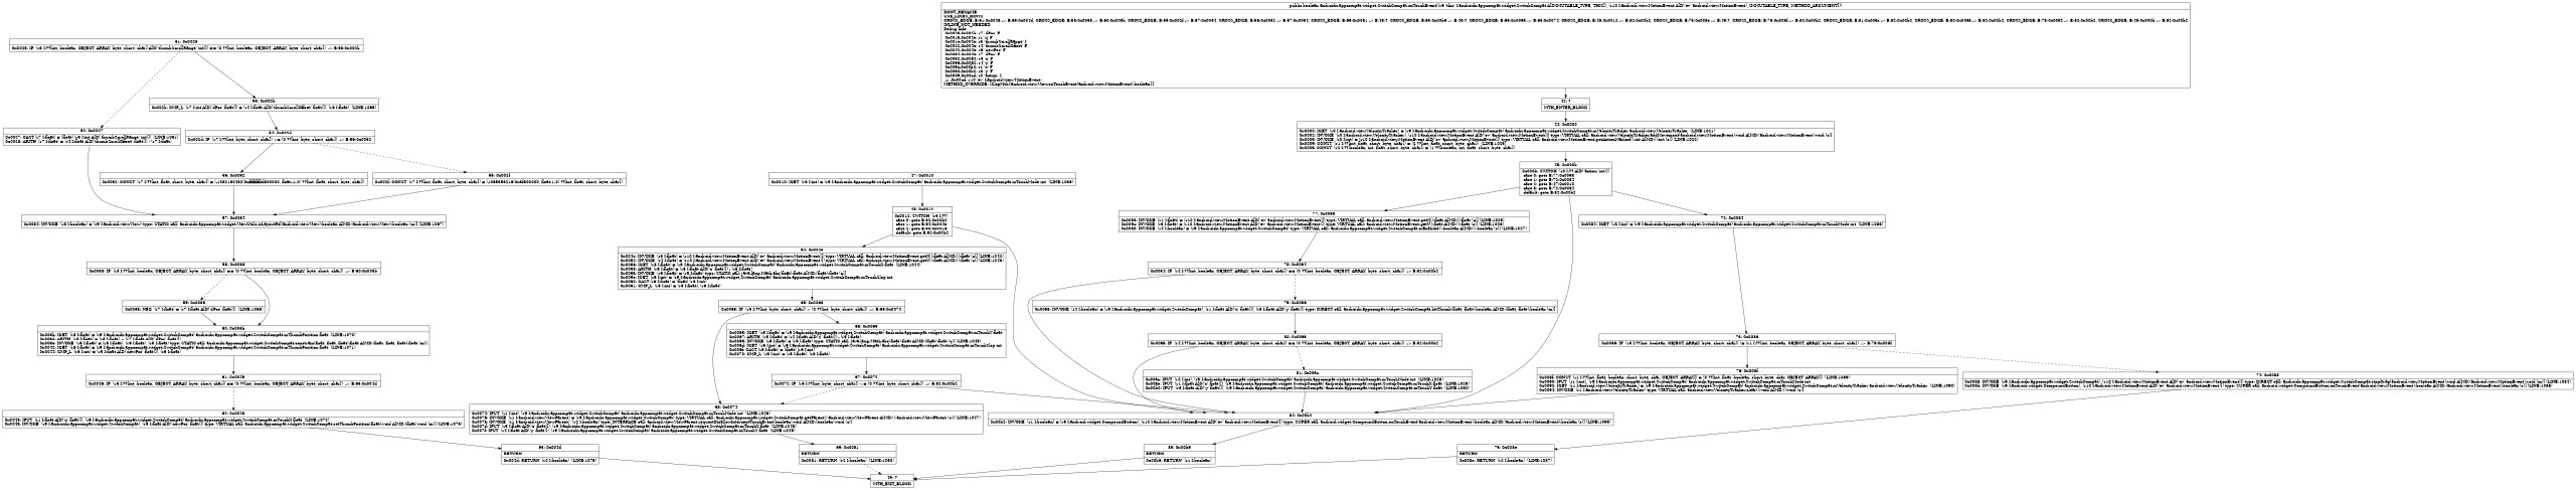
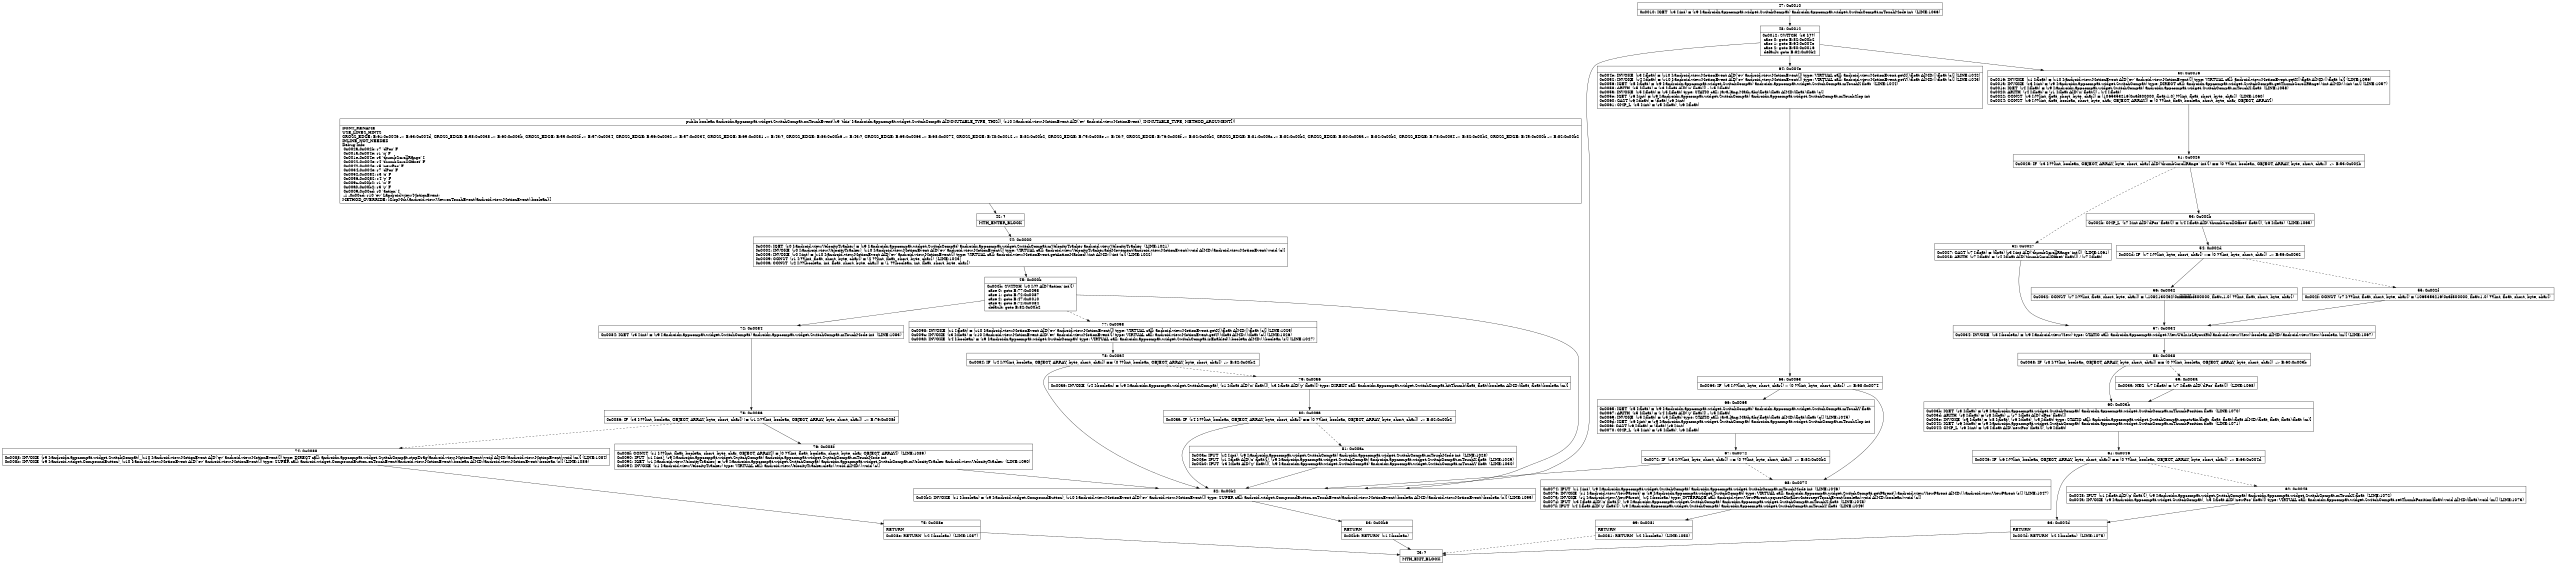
  digraph {
    node [shape=record]
    n1 [label="{42\:\ ?|MTH_ENTER_BLOCK\l}"]
    n2 [label="{44\:\ 0x0000|0x0000: IGET  (r0 I:android.view.VelocityTracker) = (r9 I:androidx.appcompat.widget.SwitchCompat) androidx.appcompat.widget.SwitchCompat.mVelocityTracker android.view.VelocityTracker  (LINE:1021)\l0x0002: INVOKE  (r0 I:android.view.VelocityTracker), (r10 I:android.view.MotionEvent A[D('ev' android.view.MotionEvent)]) type: VIRTUAL call: android.view.VelocityTracker.addMovement(android.view.MotionEvent):void A[MD:(android.view.MotionEvent):void (c)]\l0x0005: INVOKE  (r0 I:int) = (r10 I:android.view.MotionEvent A[D('ev' android.view.MotionEvent)]) type: VIRTUAL call: android.view.MotionEvent.getActionMasked():int A[MD:():int (c)] (LINE:1022)\l0x0009: CONST  (r1 I:??[int, float, short, byte, char]) = (2 ??[int, float, short, byte, char])  (LINE:1023)\l0x000a: CONST  (r2 I:??[boolean, int, float, short, byte, char]) = (1 ??[boolean, int, float, short, byte, char]) \l}"]
-   n3 [label="{45\:\ 0x000b|0x000b: SWITCH  (r0 I:?? A[D('action' int)])\l case 0: goto B:77:0x0098\l case 1: goto B:72:0x0084\l case 2: goto B:47:0x0010\l case 3: goto B:72:0x0084\l default: goto B:82:0x00b2 \l}"]
+   n3 [label="{45\:\ 0x000b|0x000b: SWITCH  (r0 I:?? A[D('action' int)])\l case 0: goto B:77:0x0098\l case 1: goto B:72:0x0087\l case 2: goto B:47:0x0010\l case 3: goto B:72:0x0084\l default: goto B:82:0x00b2 \l}"]
    n4 [label="{72\:\ 0x0084|0x0084: IGET  (r3 I:int) = (r9 I:androidx.appcompat.widget.SwitchCompat) androidx.appcompat.widget.SwitchCompat.mTouchMode int  (LINE:1083)\l}"]
    n5 [label="{77\:\ 0x0098|0x0098: INVOKE  (r1 I:float) = (r10 I:android.view.MotionEvent A[D('ev' android.view.MotionEvent)]) type: VIRTUAL call: android.view.MotionEvent.getX():float A[MD:():float (c)] (LINE:1025)\l0x009c: INVOKE  (r3 I:float) = (r10 I:android.view.MotionEvent A[D('ev' android.view.MotionEvent)]) type: VIRTUAL call: android.view.MotionEvent.getY():float A[MD:():float (c)] (LINE:1026)\l0x00a0: INVOKE  (r4 I:boolean) = (r9 I:androidx.appcompat.widget.SwitchCompat) type: VIRTUAL call: androidx.appcompat.widget.SwitchCompat.isEnabled():boolean A[MD:():boolean (s)] (LINE:1027)\l}"]
    n6 [label="{82\:\ 0x00b2|0x00b2: INVOKE  (r1 I:boolean) = (r9 I:android.widget.CompoundButton), (r10 I:android.view.MotionEvent A[D('ev' android.view.MotionEvent)]) type: SUPER call: android.widget.CompoundButton.onTouchEvent(android.view.MotionEvent):boolean A[MD:(android.view.MotionEvent):boolean (s)] (LINE:1095)\l}"]
    n7 [label="{47\:\ 0x0010|0x0010: IGET  (r3 I:int) = (r9 I:androidx.appcompat.widget.SwitchCompat) androidx.appcompat.widget.SwitchCompat.mTouchMode int  (LINE:1036)\l}"]
    n8 [label="{48\:\ 0x0012|0x0012: SWITCH  (r3 I:??)\l case 0: goto B:82:0x00b2\l case 1: goto B:64:0x004e\l case 2: goto B:50:0x0016\l default: goto B:82:0x00b2 \l}"]
    n9 [label="{73\:\ 0x0086|0x0086: IF  (r3 I:??[int, boolean, OBJECT, ARRAY, byte, short, char]) != (r1 I:??[int, boolean, OBJECT, ARRAY, byte, short, char])  \-\> B:76:0x008f \l}"]
    n10 [label="{78\:\ 0x00a4|0x00a4: IF  (r4 I:??[int, boolean, OBJECT, ARRAY, byte, short, char]) == (0 ??[int, boolean, OBJECT, ARRAY, byte, short, char])  \-\> B:82:0x00b2 \l}"]
    n11 [label="{83\:\ 0x00b6|RETURN\l|0x00b6: RETURN  (r1 I:boolean) \l}"]
+   n12 [label="{50\:\ 0x0016|0x0016: INVOKE  (r1 I:float) = (r10 I:android.view.MotionEvent A[D('ev' android.view.MotionEvent)]) type: VIRTUAL call: android.view.MotionEvent.getX():float A[MD:():float (c)] (LINE:1056)\l0x001a: INVOKE  (r3 I:int) = (r9 I:androidx.appcompat.widget.SwitchCompat) type: DIRECT call: androidx.appcompat.widget.SwitchCompat.getThumbScrollRange():int A[MD:():int (m)] (LINE:1057)\l0x001e: IGET  (r4 I:float) = (r9 I:androidx.appcompat.widget.SwitchCompat) androidx.appcompat.widget.SwitchCompat.mTouchX float  (LINE:1058)\l0x0020: ARITH  (r4 I:float) = (r1 I:float A[D('x' float)]) \- (r4 I:float) \l0x0022: CONST  (r5 I:??[int, float, short, byte, char]) = (1065353216(0x3f800000, float:1.0) ??[int, float, short, byte, char])  (LINE:1060)\l0x0024: CONST  (r6 I:??[int, float, boolean, short, byte, char, OBJECT, ARRAY]) = (0 ??[int, float, boolean, short, byte, char, OBJECT, ARRAY]) \l}"]
    n13 [label="{64\:\ 0x004e|0x004e: INVOKE  (r3 I:float) = (r10 I:android.view.MotionEvent A[D('ev' android.view.MotionEvent)]) type: VIRTUAL call: android.view.MotionEvent.getX():float A[MD:():float (c)] (LINE:1042)\l0x0052: INVOKE  (r4 I:float) = (r10 I:android.view.MotionEvent A[D('ev' android.view.MotionEvent)]) type: VIRTUAL call: android.view.MotionEvent.getY():float A[MD:():float (c)] (LINE:1043)\l0x0056: IGET  (r5 I:float) = (r9 I:androidx.appcompat.widget.SwitchCompat) androidx.appcompat.widget.SwitchCompat.mTouchX float  (LINE:1044)\l0x0058: ARITH  (r5 I:float) = (r3 I:float A[D('x' float)]) \- (r5 I:float) \l0x005a: INVOKE  (r5 I:float) = (r5 I:float) type: STATIC call: java.lang.Math.abs(float):float A[MD:(float):float (c)]\l0x005e: IGET  (r6 I:int) = (r9 I:androidx.appcompat.widget.SwitchCompat) androidx.appcompat.widget.SwitchCompat.mTouchSlop int \l0x0060: CAST (r6 I:float) = (float) (r6 I:int) \l0x0061: CMP_L  (r5 I:int) = (r5 I:float), (r6 I:float) \l}"]
    n14 [label="{51\:\ 0x0025|0x0025: IF  (r3 I:??[int, boolean, OBJECT, ARRAY, byte, short, char] A[D('thumbScrollRange' int)]) == (0 ??[int, boolean, OBJECT, ARRAY, byte, short, char])  \-\> B:53:0x002b \l}"]
    n15 [label="{65\:\ 0x0063|0x0063: IF  (r5 I:??[int, byte, short, char]) \> (0 ??[int, byte, short, char])  \-\> B:68:0x0074 \l}"]
    n16 [label="{52\:\ 0x0027|0x0027: CAST (r7 I:float) = (float) (r3 I:int A[D('thumbScrollRange' int)])  (LINE:1061)\l0x0028: ARITH  (r7 I:float) = (r4 I:float A[D('thumbScrollOffset' float)]) \/ (r7 I:float) \l}"]
    n17 [label="{53\:\ 0x002b|0x002b: CMP_L  (r7 I:int A[D('dPos' float)]) = (r4 I:float A[D('thumbScrollOffset' float)]), (r6 I:float)  (LINE:1065)\l}"]
    n18 [label="{57\:\ 0x0034|0x0034: INVOKE  (r8 I:boolean) = (r9 I:android.view.View) type: STATIC call: androidx.appcompat.widget.ViewUtils.isLayoutRtl(android.view.View):boolean A[MD:(android.view.View):boolean (m)] (LINE:1067)\l}"]
    n19 [label="{54\:\ 0x002d|0x002d: IF  (r7 I:??[int, byte, short, char]) \<= (0 ??[int, byte, short, char])  \-\> B:56:0x0032 \l}"]
    n20 [label="{58\:\ 0x0038|0x0038: IF  (r8 I:??[int, boolean, OBJECT, ARRAY, byte, short, char]) == (0 ??[int, boolean, OBJECT, ARRAY, byte, short, char])  \-\> B:60:0x003b \l}"]
    n21 [label="{59\:\ 0x003a|0x003a: NEG  (r7 I:float) = (r7 I:float A[D('dPos' float)])  (LINE:1068)\l}"]
    n22 [label="{60\:\ 0x003b|0x003b: IGET  (r8 I:float) = (r9 I:androidx.appcompat.widget.SwitchCompat) androidx.appcompat.widget.SwitchCompat.mThumbPosition float  (LINE:1070)\l0x003d: ARITH  (r8 I:float) = (r8 I:float) + (r7 I:float A[D('dPos' float)]) \l0x003e: INVOKE  (r5 I:float) = (r8 I:float), (r6 I:float), (r5 I:float) type: STATIC call: androidx.appcompat.widget.SwitchCompat.constrain(float, float, float):float A[MD:(float, float, float):float (m)]\l0x0042: IGET  (r6 I:float) = (r9 I:androidx.appcompat.widget.SwitchCompat) androidx.appcompat.widget.SwitchCompat.mThumbPosition float  (LINE:1071)\l0x0044: CMP_L  (r6 I:int) = (r5 I:float A[D('newPos' float)]), (r6 I:float) \l}"]
    n23 [label="{61\:\ 0x0046|0x0046: IF  (r6 I:??[int, boolean, OBJECT, ARRAY, byte, short, char]) == (0 ??[int, boolean, OBJECT, ARRAY, byte, short, char])  \-\> B:63:0x004d \l}"]
    n24 [label="{62\:\ 0x0048|0x0048: IPUT  (r1 I:float A[D('x' float)]), (r9 I:androidx.appcompat.widget.SwitchCompat) androidx.appcompat.widget.SwitchCompat.mTouchX float  (LINE:1072)\l0x004a: INVOKE  (r9 I:androidx.appcompat.widget.SwitchCompat), (r5 I:float A[D('newPos' float)]) type: VIRTUAL call: androidx.appcompat.widget.SwitchCompat.setThumbPosition(float):void A[MD:(float):void (m)] (LINE:1073)\l}"]
    n25 [label="{63\:\ 0x004d|RETURN\l|0x004d: RETURN  (r2 I:boolean)  (LINE:1075)\l}"]
    n26 [label="{43\:\ ?|MTH_EXIT_BLOCK\l}"]
    n27 [label="{55\:\ 0x002f|0x002f: CONST  (r7 I:??[int, float, short, byte, char]) = (1065353216(0x3f800000, float:1.0) ??[int, float, short, byte, char]) \l}"]
    n28 [label="{56\:\ 0x0032|0x0032: CONST  (r7 I:??[int, float, short, byte, char]) = (\-1082130432(0xffffffffbf800000, float:\-1.0) ??[int, float, short, byte, char]) \l}"]
    n29 [label="{66\:\ 0x0065|0x0065: IGET  (r5 I:float) = (r9 I:androidx.appcompat.widget.SwitchCompat) androidx.appcompat.widget.SwitchCompat.mTouchY float \l0x0067: ARITH  (r5 I:float) = (r4 I:float A[D('y' float)]) \- (r5 I:float) \l0x0069: INVOKE  (r5 I:float) = (r5 I:float) type: STATIC call: java.lang.Math.abs(float):float A[MD:(float):float (c)] (LINE:1045)\l0x006d: IGET  (r6 I:int) = (r9 I:androidx.appcompat.widget.SwitchCompat) androidx.appcompat.widget.SwitchCompat.mTouchSlop int \l0x006f: CAST (r6 I:float) = (float) (r6 I:int) \l0x0070: CMP_L  (r5 I:int) = (r5 I:float), (r6 I:float) \l}"]
    n30 [label="{68\:\ 0x0074|0x0074: IPUT  (r1 I:int), (r9 I:androidx.appcompat.widget.SwitchCompat) androidx.appcompat.widget.SwitchCompat.mTouchMode int  (LINE:1046)\l0x0076: INVOKE  (r1 I:android.view.ViewParent) = (r9 I:androidx.appcompat.widget.SwitchCompat) type: VIRTUAL call: androidx.appcompat.widget.SwitchCompat.getParent():android.view.ViewParent A[MD:():android.view.ViewParent (s)] (LINE:1047)\l0x007a: INVOKE  (r1 I:android.view.ViewParent), (r2 I:boolean) type: INTERFACE call: android.view.ViewParent.requestDisallowInterceptTouchEvent(boolean):void A[MD:(boolean):void (c)]\l0x007d: IPUT  (r3 I:float A[D('x' float)]), (r9 I:androidx.appcompat.widget.SwitchCompat) androidx.appcompat.widget.SwitchCompat.mTouchX float  (LINE:1048)\l0x007f: IPUT  (r4 I:float A[D('y' float)]), (r9 I:androidx.appcompat.widget.SwitchCompat) androidx.appcompat.widget.SwitchCompat.mTouchY float  (LINE:1049)\l}"]
    n31 [label="{67\:\ 0x0072|0x0072: IF  (r5 I:??[int, byte, short, char]) \<= (0 ??[int, byte, short, char])  \-\> B:82:0x00b2 \l}"]
    n32 [label="{69\:\ 0x0081|RETURN\l|0x0081: RETURN  (r2 I:boolean)  (LINE:1050)\l}"]
    n33 [label="{74\:\ 0x0088|0x0088: INVOKE  (r9 I:androidx.appcompat.widget.SwitchCompat), (r10 I:android.view.MotionEvent A[D('ev' android.view.MotionEvent)]) type: DIRECT call: androidx.appcompat.widget.SwitchCompat.stopDrag(android.view.MotionEvent):void A[MD:(android.view.MotionEvent):void (m)] (LINE:1084)\l0x008b: INVOKE  (r9 I:android.widget.CompoundButton), (r10 I:android.view.MotionEvent A[D('ev' android.view.MotionEvent)]) type: SUPER call: android.widget.CompoundButton.onTouchEvent(android.view.MotionEvent):boolean A[MD:(android.view.MotionEvent):boolean (s)] (LINE:1086)\l}"]
    n34 [label="{76\:\ 0x008f|0x008f: CONST  (r1 I:??[int, float, boolean, short, byte, char, OBJECT, ARRAY]) = (0 ??[int, float, boolean, short, byte, char, OBJECT, ARRAY])  (LINE:1089)\l0x0090: IPUT  (r1 I:int), (r9 I:androidx.appcompat.widget.SwitchCompat) androidx.appcompat.widget.SwitchCompat.mTouchMode int \l0x0092: IGET  (r1 I:android.view.VelocityTracker) = (r9 I:androidx.appcompat.widget.SwitchCompat) androidx.appcompat.widget.SwitchCompat.mVelocityTracker android.view.VelocityTracker  (LINE:1090)\l0x0094: INVOKE  (r1 I:android.view.VelocityTracker) type: VIRTUAL call: android.view.VelocityTracker.clear():void A[MD:():void (c)]\l}"]
    n35 [label="{75\:\ 0x008e|RETURN\l|0x008e: RETURN  (r2 I:boolean)  (LINE:1087)\l}"]
    n36 [label="{79\:\ 0x00a6|0x00a6: INVOKE  (r4 I:boolean) = (r9 I:androidx.appcompat.widget.SwitchCompat), (r1 I:float A[D('x' float)]), (r3 I:float A[D('y' float)]) type: DIRECT call: androidx.appcompat.widget.SwitchCompat.hitThumb(float, float):boolean A[MD:(float, float):boolean (m)]\l}"]
    n37 [label="{80\:\ 0x00aa|0x00aa: IF  (r4 I:??[int, boolean, OBJECT, ARRAY, byte, short, char]) == (0 ??[int, boolean, OBJECT, ARRAY, byte, short, char])  \-\> B:82:0x00b2 \l}"]
    n38 [label="{81\:\ 0x00ac|0x00ac: IPUT  (r2 I:int), (r9 I:androidx.appcompat.widget.SwitchCompat) androidx.appcompat.widget.SwitchCompat.mTouchMode int  (LINE:1028)\l0x00ae: IPUT  (r1 I:float A[D('x' float)]), (r9 I:androidx.appcompat.widget.SwitchCompat) androidx.appcompat.widget.SwitchCompat.mTouchX float  (LINE:1029)\l0x00b0: IPUT  (r3 I:float A[D('y' float)]), (r9 I:androidx.appcompat.widget.SwitchCompat) androidx.appcompat.widget.SwitchCompat.mTouchY float  (LINE:1030)\l}"]
    n39 [label="{public boolean androidx.appcompat.widget.SwitchCompat.onTouchEvent((r9 'this' I:androidx.appcompat.widget.SwitchCompat A[IMMUTABLE_TYPE, THIS]), (r10 I:android.view.MotionEvent A[D('ev' android.view.MotionEvent), IMMUTABLE_TYPE, METHOD_ARGUMENT]))  | DONT_RENAME\lUSE_LINES_HINTS\lCROSS_EDGE: B:61:0x0046 \-\> B:63:0x004d, CROSS_EDGE: B:58:0x0038 \-\> B:60:0x003b, CROSS_EDGE: B:55:0x002f \-\> B:57:0x0034, CROSS_EDGE: B:56:0x0032 \-\> B:57:0x0034, CROSS_EDGE: B:69:0x0081 \-\> B:43:?, CROSS_EDGE: B:83:0x00b6 \-\> B:43:?, CROSS_EDGE: B:65:0x0063 \-\> B:68:0x0074, CROSS_EDGE: B:48:0x0012 \-\> B:82:0x00b2, CROSS_EDGE: B:75:0x008e \-\> B:43:?, CROSS_EDGE: B:76:0x008f \-\> B:82:0x00b2, CROSS_EDGE: B:81:0x00ac \-\> B:82:0x00b2, CROSS_EDGE: B:80:0x00aa \-\> B:82:0x00b2, CROSS_EDGE: B:78:0x00a4 \-\> B:82:0x00b2, CROSS_EDGE: B:45:0x000b \-\> B:82:0x00b2\lINLINE_NOT_NEEDED\lDebug Info:\l  0x002a\-0x002b: r7 'dPos' F\l  0x001a\-0x004e: r1 'x' F\l  0x001e\-0x004e: r3 'thumbScrollRange' I\l  0x0022\-0x004e: r4 'thumbScrollOffset' F\l  0x0042\-0x004e: r5 'newPos' F\l  0x0034\-0x004e: r7 'dPos' F\l  0x0052\-0x0082: r3 'x' F\l  0x0056\-0x0082: r4 'y' F\l  0x009c\-0x00b2: r1 'x' F\l  0x00a0\-0x00b2: r3 'y' F\l  0x0009\-0x00cd: r0 'action' I\l  \-1 \-0x00cd: r10 'ev' Landroid\/view\/MotionEvent;\lMETHOD_OVERRIDE: [ClspMth\{android.view.View.onTouchEvent(android.view.MotionEvent):boolean\}]\l}"]
    n1 -> n2
    n2 -> n3
    n3 -> n4
-   n3 -> n5
+   n3 -> n5 [style=dashed]
    n3 -> n6
    n4 -> n9
    n5 -> n10
    n6 -> n11
    n7 -> n8
    n8 -> n6
+   n8 -> n12
    n8 -> n13
    n9 -> n33 [style=dashed]
    n9 -> n34
    n10 -> n6
    n10 -> n36 [style=dashed]
    n11 -> n26
+   n12 -> n14
    n13 -> n15
    n14 -> n16 [style=dashed]
    n14 -> n17
    n15 -> n29 [style=solid]
    n15 -> n30
    n16 -> n18
    n17 -> n19
    n18 -> n20
    n19 -> n27 [style=dashed]
    n19 -> n28
    n20 -> n21 [style=dashed]
    n20 -> n22
    n21 -> n22
    n22 -> n23
    n23 -> n24 [style=dashed]
+   n23 -> n25
    n24 -> n25
    n25 -> n26
    n27 -> n18
    n28 -> n18
    n29 -> n31
    n30 -> n32
    n31 -> n6
    n31 -> n30 [style=dashed]
    n32 -> n26 [style=dashed]
    n33 -> n35
    n34 -> n6
    n35 -> n26
    n36 -> n37
    n37 -> n6
    n37 -> n38 [style=dashed]
    n38 -> n6
    n39 -> n1
  }
